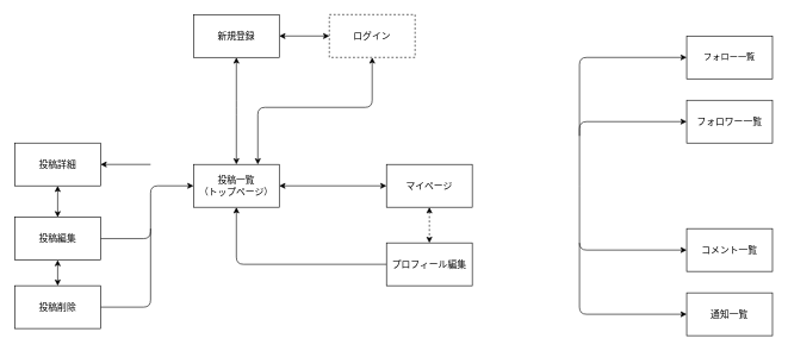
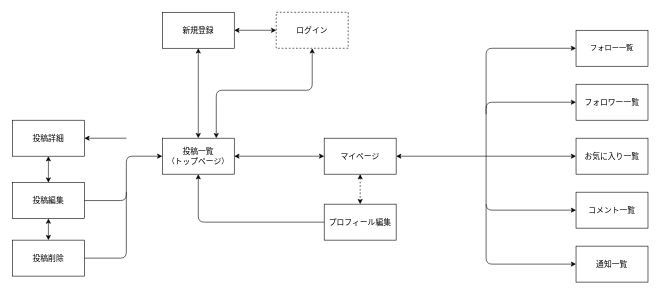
  <mxCell id="0" />
  <mxCell id="1" parent="0" />
  <mxCell id="2" style="edgeStyle=none;html=1;fontSize=13;startArrow=classic;startFill=1;endArrow=none;endFill=0;" parent="1" source="3" edge="1"><mxGeometry relative="1" as="geometry"><mxPoint x="810" y="190" as="targetPoint" /><Array as="points"><mxPoint x="810" y="80" /></Array></mxGeometry></mxCell>
  <mxCell id="3" value="フォロー一覧" style="whiteSpace=wrap;html=1;" parent="1" vertex="1"><mxGeometry x="960" y="50" width="120" height="60" as="geometry" /></mxCell>
  <mxCell id="4" style="edgeStyle=none;html=1;fontSize=13;startArrow=classic;startFill=1;endArrow=none;endFill=0;" parent="1" source="5" edge="1"><mxGeometry relative="1" as="geometry"><mxPoint x="810" y="260" as="targetPoint" /><Array as="points"><mxPoint x="810" y="170" /></Array></mxGeometry></mxCell>
  <mxCell id="5" value="フォロワー一覧" style="whiteSpace=wrap;html=1;fontSize=13;" parent="1" vertex="1"><mxGeometry x="960" y="140" width="120" height="60" as="geometry" /></mxCell>
+ <mxCell id="6" value="お気に入り一覧" style="whiteSpace=wrap;html=1;fontSize=13;" parent="1" vertex="1"><mxGeometry x="960" y="230" width="120" height="60" as="geometry" /></mxCell>
  <mxCell id="7" style="edgeStyle=none;html=1;fontSize=13;startArrow=classic;startFill=1;endArrow=none;endFill=0;" parent="1" source="8" edge="1"><mxGeometry relative="1" as="geometry"><mxPoint x="810" y="260" as="targetPoint" /><Array as="points"><mxPoint x="810" y="350" /></Array></mxGeometry></mxCell>
  <mxCell id="8" value="コメント一覧" style="whiteSpace=wrap;html=1;fontSize=13;" parent="1" vertex="1"><mxGeometry x="960" y="320" width="120" height="60" as="geometry" /></mxCell>
  <mxCell id="9" style="edgeStyle=none;html=1;fontSize=13;startArrow=classic;startFill=1;endArrow=none;endFill=0;" parent="1" source="10" edge="1"><mxGeometry relative="1" as="geometry"><mxPoint x="810" y="340" as="targetPoint" /><Array as="points"><mxPoint x="810" y="440" /></Array></mxGeometry></mxCell>
  <mxCell id="10" value="通知一覧" style="whiteSpace=wrap;html=1;fontSize=13;" parent="1" vertex="1"><mxGeometry x="960" y="410" width="120" height="60" as="geometry" /></mxCell>
  <mxCell id="11" style="edgeStyle=none;html=1;entryX=1;entryY=0.5;entryDx=0;entryDy=0;fontSize=13;startArrow=classic;startFill=1;endArrow=classic;endFill=1;" parent="1" source="14" target="17" edge="1"><mxGeometry relative="1" as="geometry" /></mxCell>
  <mxCell id="12" style="edgeStyle=none;html=1;entryX=0.5;entryY=0;entryDx=0;entryDy=0;fontSize=13;startArrow=classic;startFill=1;endArrow=classic;endFill=1;dashed=1;" parent="1" source="14" target="16" edge="1"><mxGeometry relative="1" as="geometry" /></mxCell>
+ <mxCell id="13" style="edgeStyle=none;html=1;fontSize=13;startArrow=classic;startFill=1;endArrow=classic;endFill=1;entryX=0;entryY=0.5;entryDx=0;entryDy=0;" parent="1" source="14" target="6" edge="1"><mxGeometry relative="1" as="geometry"><mxPoint x="720" y="260" as="targetPoint" /></mxGeometry></mxCell>
  <mxCell id="14" value="マイページ" style="whiteSpace=wrap;html=1;fontSize=13;" parent="1" vertex="1"><mxGeometry x="540" y="230" width="120" height="60" as="geometry" /></mxCell>
  <mxCell id="15" style="edgeStyle=none;html=1;entryX=0.5;entryY=1;entryDx=0;entryDy=0;fontSize=13;startArrow=none;startFill=0;endArrow=classic;endFill=1;" parent="1" source="16" target="17" edge="1"><mxGeometry relative="1" as="geometry"><Array as="points"><mxPoint x="330" y="370" /></Array></mxGeometry></mxCell>
  <mxCell id="16" value="プロフィール編集" style="whiteSpace=wrap;html=1;fontSize=13;" parent="1" vertex="1"><mxGeometry x="540" y="340" width="120" height="60" as="geometry" /></mxCell>
  <mxCell id="17" value="投稿一覧&lt;br&gt;（トップページ）" style="whiteSpace=wrap;html=1;fontSize=13;" parent="1" vertex="1"><mxGeometry x="270" y="230" width="120" height="60" as="geometry" /></mxCell>
  <mxCell id="18" style="edgeStyle=none;html=1;fontSize=13;startArrow=classic;startFill=1;endArrow=none;endFill=0;" parent="1" source="20" edge="1"><mxGeometry relative="1" as="geometry"><mxPoint x="210" y="230" as="targetPoint" /></mxGeometry></mxCell>
  <mxCell id="19" style="edgeStyle=none;html=1;entryX=0.5;entryY=0;entryDx=0;entryDy=0;fontSize=13;startArrow=classic;startFill=1;endArrow=classic;endFill=1;" parent="1" source="20" target="23" edge="1"><mxGeometry relative="1" as="geometry" /></mxCell>
  <mxCell id="20" value="投稿詳細" style="whiteSpace=wrap;html=1;fontSize=13;" parent="1" vertex="1"><mxGeometry x="20" y="200" width="120" height="60" as="geometry" /></mxCell>
  <mxCell id="21" style="edgeStyle=none;html=1;fontSize=13;startArrow=none;startFill=0;endArrow=classic;endFill=1;entryX=0;entryY=0.5;entryDx=0;entryDy=0;exitX=1;exitY=0.5;exitDx=0;exitDy=0;" parent="1" source="23" target="17" edge="1"><mxGeometry relative="1" as="geometry"><mxPoint x="210" y="334" as="targetPoint" /><Array as="points"><mxPoint x="210" y="334" /><mxPoint x="210" y="260" /></Array></mxGeometry></mxCell>
  <mxCell id="22" style="edgeStyle=none;html=1;entryX=0.5;entryY=0;entryDx=0;entryDy=0;fontSize=13;startArrow=classic;startFill=1;endArrow=classic;endFill=1;" parent="1" source="23" target="25" edge="1"><mxGeometry relative="1" as="geometry" /></mxCell>
  <mxCell id="23" value="投稿編集" style="whiteSpace=wrap;html=1;fontSize=13;" parent="1" vertex="1"><mxGeometry x="20" y="304" width="120" height="60" as="geometry" /></mxCell>
  <mxCell id="24" style="edgeStyle=none;html=1;fontSize=13;startArrow=none;startFill=0;endArrow=none;endFill=0;exitX=1;exitY=0.5;exitDx=0;exitDy=0;" parent="1" source="25" edge="1"><mxGeometry relative="1" as="geometry"><mxPoint x="210" y="320" as="targetPoint" /><Array as="points"><mxPoint x="210" y="430" /></Array></mxGeometry></mxCell>
  <mxCell id="25" value="投稿削除" style="whiteSpace=wrap;html=1;fontSize=13;" parent="1" vertex="1"><mxGeometry x="20" y="400" width="120" height="60" as="geometry" /></mxCell>
  <mxCell id="26" style="edgeStyle=none;html=1;entryX=0.5;entryY=0;entryDx=0;entryDy=0;fontSize=13;startArrow=classic;startFill=1;endArrow=classic;endFill=1;" parent="1" source="28" target="17" edge="1"><mxGeometry relative="1" as="geometry"><Array as="points"><mxPoint x="330" y="150" /></Array></mxGeometry></mxCell>
  <mxCell id="27" style="edgeStyle=none;html=1;entryX=0;entryY=0.5;entryDx=0;entryDy=0;fontSize=13;startArrow=classic;startFill=1;endArrow=classic;endFill=1;" parent="1" source="28" target="30" edge="1"><mxGeometry relative="1" as="geometry" /></mxCell>
  <mxCell id="28" value="新規登録" style="whiteSpace=wrap;html=1;fontSize=13;" parent="1" vertex="1"><mxGeometry x="270" y="20" width="120" height="60" as="geometry" /></mxCell>
  <mxCell id="29" style="edgeStyle=none;html=1;entryX=0.75;entryY=0;entryDx=0;entryDy=0;fontSize=13;startArrow=classic;startFill=1;endArrow=classic;endFill=1;exitX=0.5;exitY=1;exitDx=0;exitDy=0;" parent="1" source="30" target="17" edge="1"><mxGeometry relative="1" as="geometry"><Array as="points"><mxPoint x="520" y="150" /><mxPoint x="360" y="150" /></Array></mxGeometry></mxCell>
  <mxCell id="30" value="ログイン" style="whiteSpace=wrap;html=1;fontSize=13;dashed=1;" parent="1" vertex="1"><mxGeometry x="460" y="20" width="120" height="60" as="geometry" /></mxCell>
